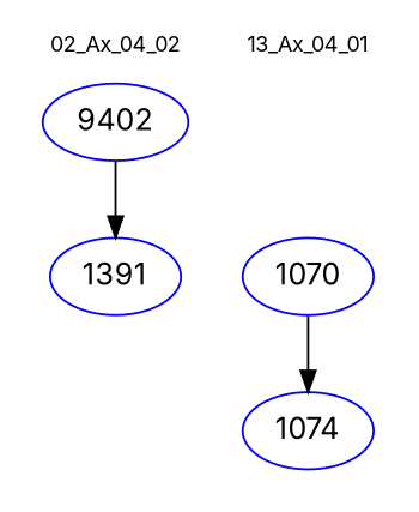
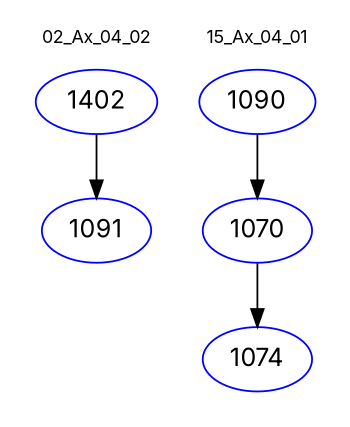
  digraph {
    fontname=Inter
    node [color=blue fontname=Inter]
    edge [color=black fontname=Inter]
-   n1 [label=9402]
-   n2 [label=1391]
+   n1 [label=1402]
+   n2 [label=1091]
+   n3 [label=1090]
    n4 [label=1070]
    n5 [label=1074]
    subgraph cluster_1 {
      color=white
      fontsize=10
      label="02_Ax_04_02"
      n1
      n2
    }
    subgraph cluster_2 {
      color=white
      fontsize=10
-     label="13_Ax_04_01"
+     label="15_Ax_04_01"
+     n3
      n4
      n5
    }
    n1 -> n2
+   n3 -> n4
    n4 -> n5
  }
